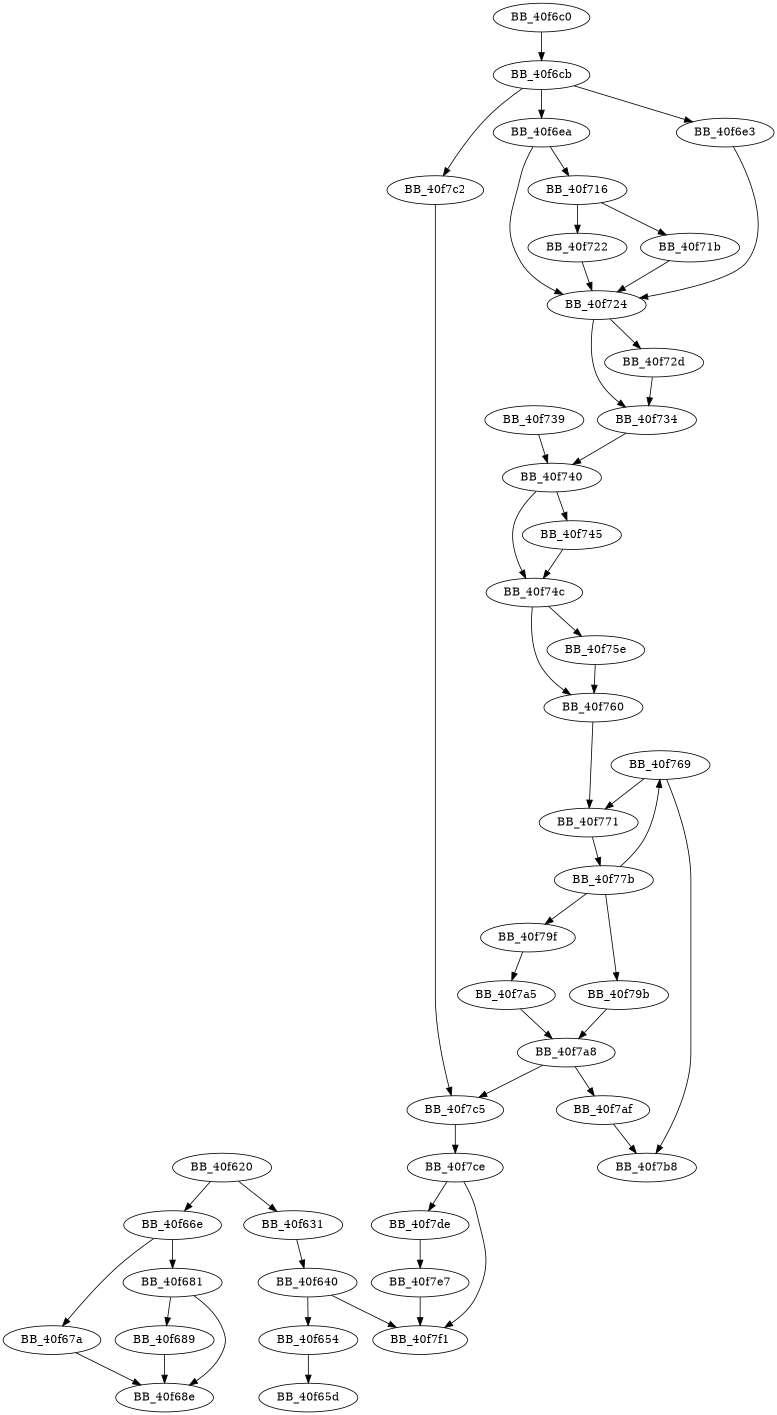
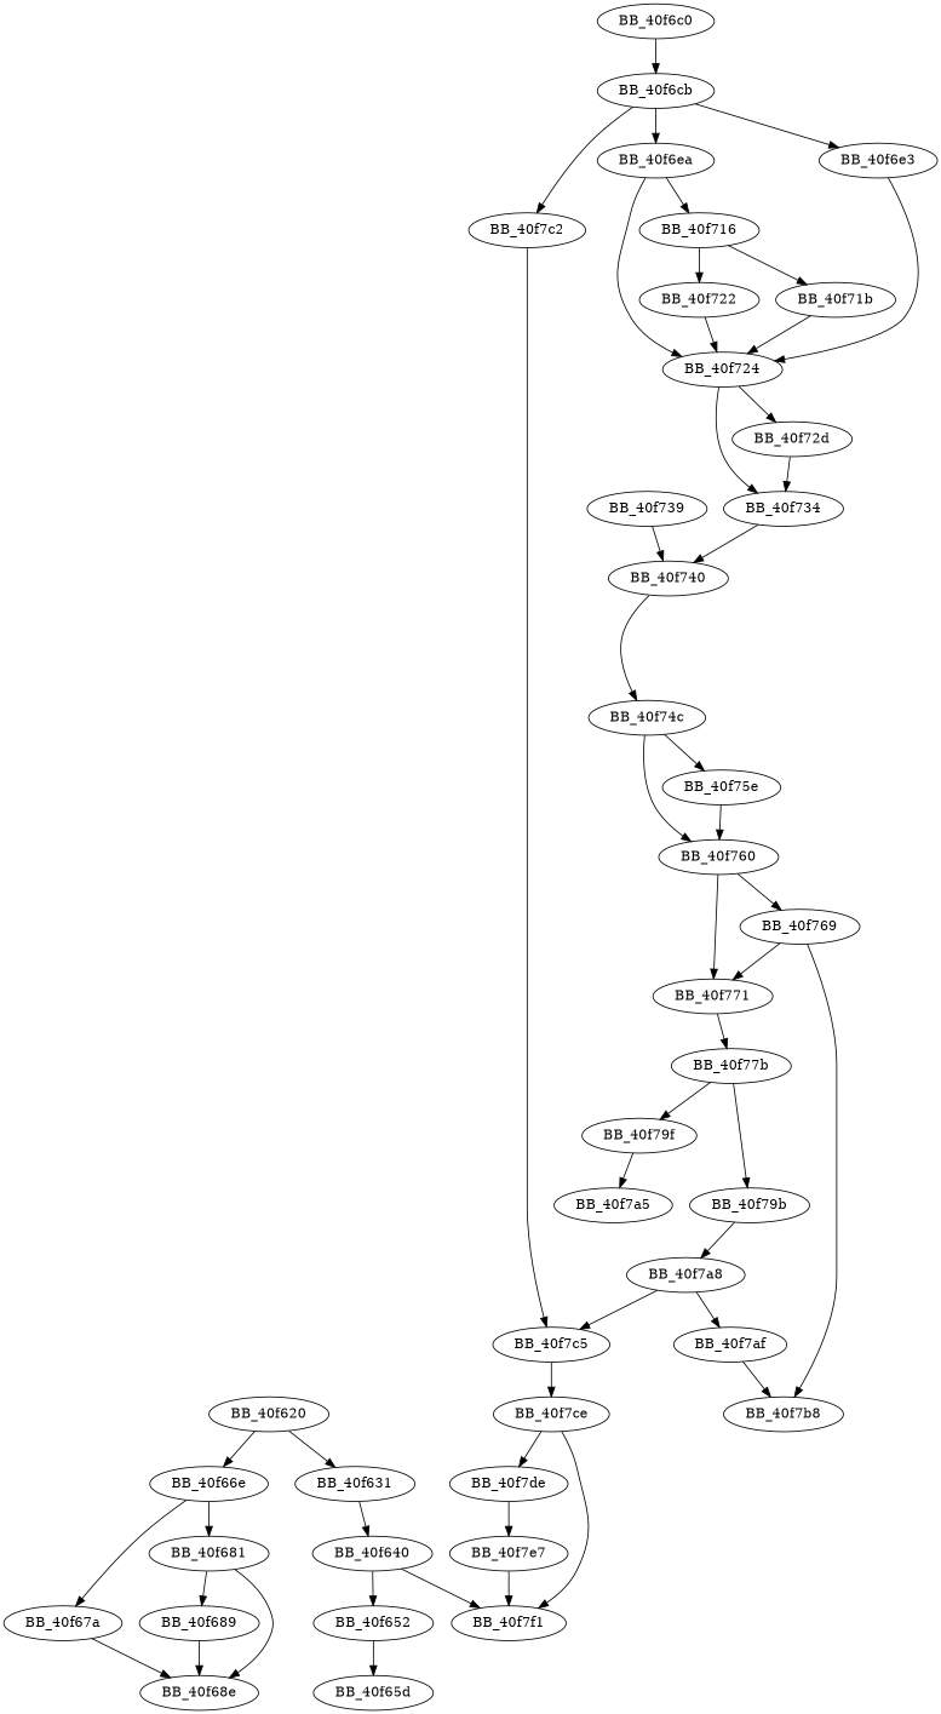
  digraph {
    BB_40f620
    BB_40f631
    BB_40f66e
    BB_40f640
    BB_40f67a
    BB_40f681
-   BB_40f654
+   BB_40f654 [label=BB_40f652]
    BB_40f7f1
    BB_40f68e
    BB_40f689
    BB_40f65d
    BB_40f6c0
    BB_40f6cb
    BB_40f7c2
    BB_40f6e3
    BB_40f6ea
    BB_40f7c5
    BB_40f724
    BB_40f716
    BB_40f7ce
    BB_40f72d
    BB_40f734
    BB_40f71b
    BB_40f722
    BB_40f740
    BB_40f739
-   BB_40f745
    BB_40f74c
    BB_40f75e
    BB_40f760
    BB_40f769
    BB_40f771
    BB_40f7b8
    BB_40f77b
    BB_40f79b
    BB_40f79f
    BB_40f7a8
    BB_40f7a5
    BB_40f7af
    BB_40f7de
    BB_40f7e7
    BB_40f620 -> BB_40f631
    BB_40f620 -> BB_40f66e
    BB_40f631 -> BB_40f640
    BB_40f66e -> BB_40f67a
    BB_40f66e -> BB_40f681
    BB_40f640 -> BB_40f654
    BB_40f640 -> BB_40f7f1
    BB_40f67a -> BB_40f68e
    BB_40f681 -> BB_40f68e
    BB_40f681 -> BB_40f689
    BB_40f654 -> BB_40f65d
    BB_40f689 -> BB_40f68e
    BB_40f6c0 -> BB_40f6cb
    BB_40f6cb -> BB_40f7c2
    BB_40f6cb -> BB_40f6e3
    BB_40f6cb -> BB_40f6ea
    BB_40f7c2 -> BB_40f7c5
    BB_40f6e3 -> BB_40f724
    BB_40f6ea -> BB_40f724
    BB_40f6ea -> BB_40f716
    BB_40f7c5 -> BB_40f7ce
    BB_40f724 -> BB_40f72d
    BB_40f724 -> BB_40f734
    BB_40f716 -> BB_40f71b
    BB_40f716 -> BB_40f722
    BB_40f7ce -> BB_40f7f1
    BB_40f7ce -> BB_40f7de
    BB_40f72d -> BB_40f734
    BB_40f734 -> BB_40f740
    BB_40f71b -> BB_40f724
    BB_40f722 -> BB_40f724
-   BB_40f740 -> BB_40f745
    BB_40f740 -> BB_40f74c
    BB_40f739 -> BB_40f740
-   BB_40f745 -> BB_40f74c
    BB_40f74c -> BB_40f75e
    BB_40f74c -> BB_40f760
    BB_40f75e -> BB_40f760
-   BB_40f77b -> BB_40f769
+   BB_40f760 -> BB_40f769
    BB_40f760 -> BB_40f771
    BB_40f769 -> BB_40f771
    BB_40f769 -> BB_40f7b8
    BB_40f771 -> BB_40f77b
    BB_40f77b -> BB_40f79b
    BB_40f77b -> BB_40f79f
    BB_40f79b -> BB_40f7a8
    BB_40f79f -> BB_40f7a5
    BB_40f7a8 -> BB_40f7c5
    BB_40f7a8 -> BB_40f7af
-   BB_40f7a5 -> BB_40f7a8
    BB_40f7af -> BB_40f7b8
    BB_40f7de -> BB_40f7e7
    BB_40f7e7 -> BB_40f7f1
  }
